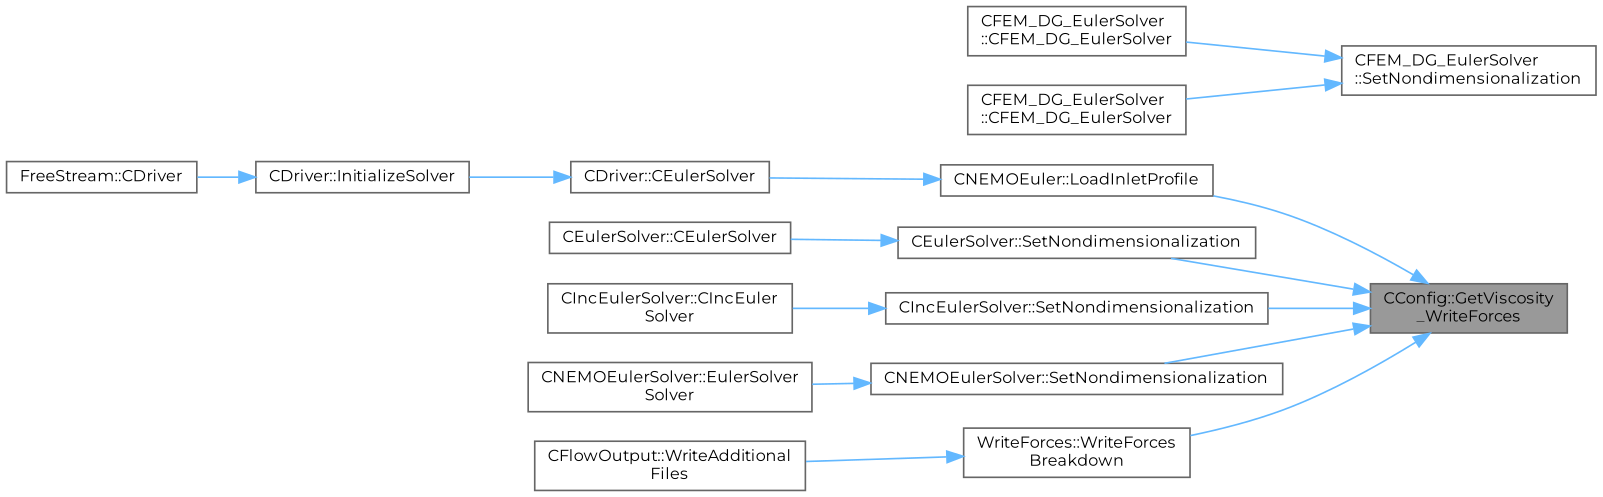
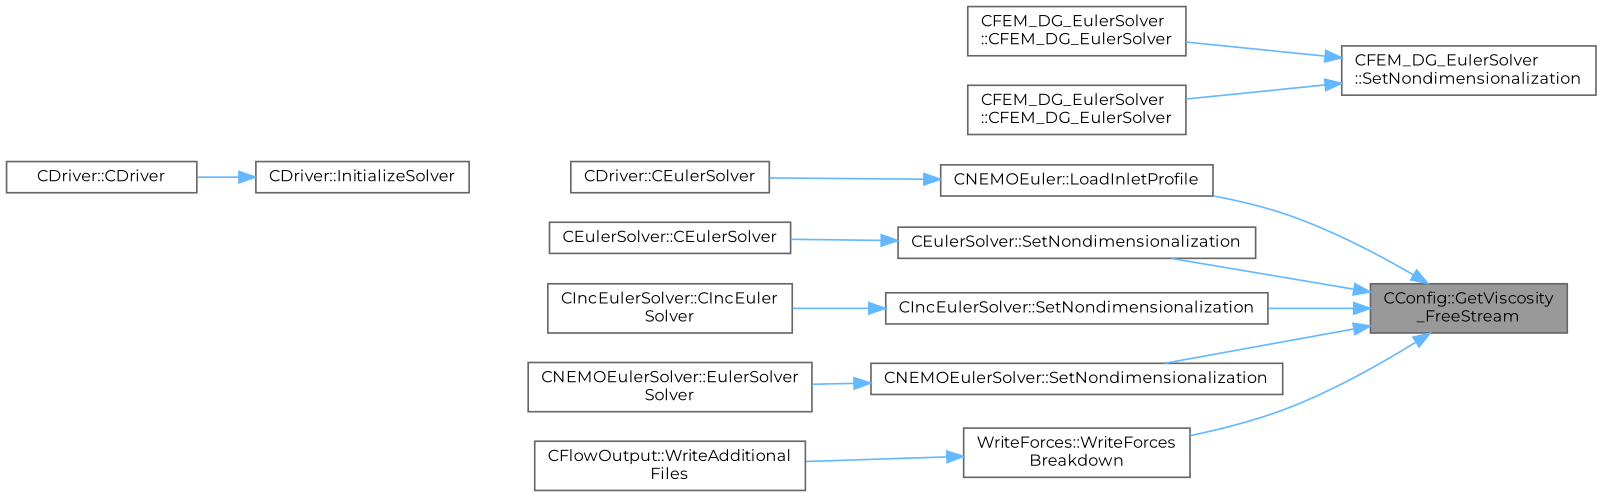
  digraph {
    fontname=Montserrat
    rankdir=RL
    node [color=grey40 fillcolor=white fontname=Montserrat fontsize=10 shape=box style=filled]
    edge [color=steelblue1 dir=back fontname=Montserrat fontsize=10 labelfontname=Helvetica labelfontsize=10 style=solid]
-   n1 [color=gray40 fillcolor=grey60 fontcolor=black height=0.2 label="CConfig::GetViscosity\l_WriteForces" width=0.4]
+   n1 [color=gray40 fillcolor=grey60 fontcolor=black height=0.2 label="CConfig::GetViscosity\l_FreeStream" width=0.4]
    n2 [height=0.2 label="CNEMOEuler::LoadInletProfile" width=0.4]
    n3 [height=0.2 label="CEulerSolver::SetNondimensionalization" width=0.4]
    n4 [height=0.2 label="CIncEulerSolver::SetNondimensionalization" width=0.4]
    n5 [height=0.2 label="CNEMOEulerSolver::SetNondimensionalization" width=0.4]
    n6 [height=0.2 label="WriteForces::WriteForces\lBreakdown" width=0.4]
    n7 [height=0.2 label="CDriver::CEulerSolver" width=0.4]
    n8 [height=0.2 label="CEulerSolver::CEulerSolver" width=0.4]
    n9 [height=0.2 label="CIncEulerSolver::CIncEuler\lSolver" width=0.4]
    n10 [height=0.2 label="CNEMOEulerSolver::EulerSolver\lSolver" width=0.4]
    n11 [height=0.2 label="CFEM_DG_EulerSolver\l::SetNondimensionalization" width=0.4]
    n12 [height=0.2 label="CFEM_DG_EulerSolver\l::CFEM_DG_EulerSolver" width=0.4]
    n13 [height=0.2 label="CFEM_DG_EulerSolver\l::CFEM_DG_EulerSolver" width=0.4]
    n14 [height=0.2 label="CFlowOutput::WriteAdditional\lFiles" width=0.4]
    n15 [height=0.2 label="CDriver::InitializeSolver" width=0.4]
-   n16 [height=0.2 label="FreeStream::CDriver" width=0.4]
+   n16 [height=0.2 label="CDriver::CDriver" width=0.4]
    n1 -> n2
    n1 -> n3
    n1 -> n4
    n1 -> n5
    n1 -> n6
    n2 -> n7
    n3 -> n8
    n4 -> n9
    n5 -> n10
    n6 -> n14
-   n7 -> n15
    n11 -> n12
    n11 -> n13
    n15 -> n16
  }
